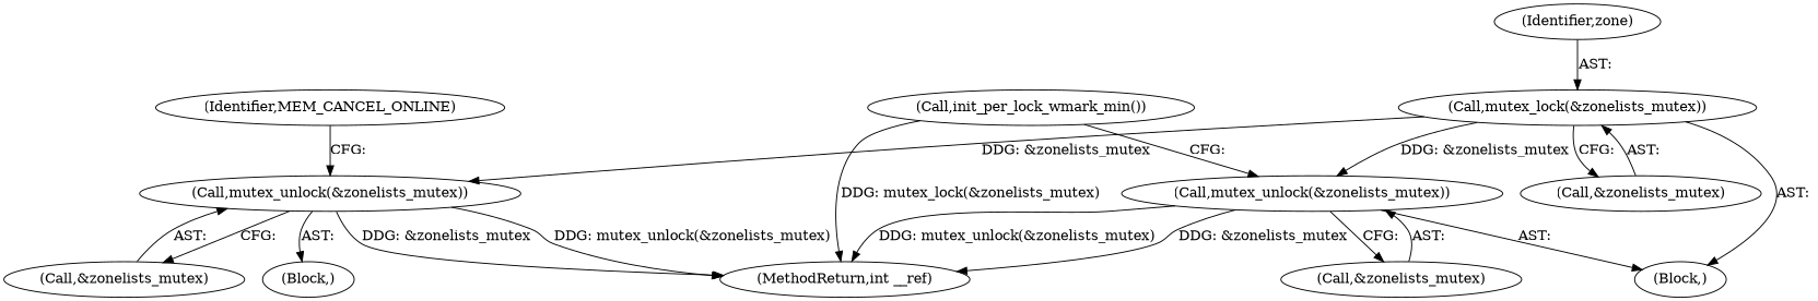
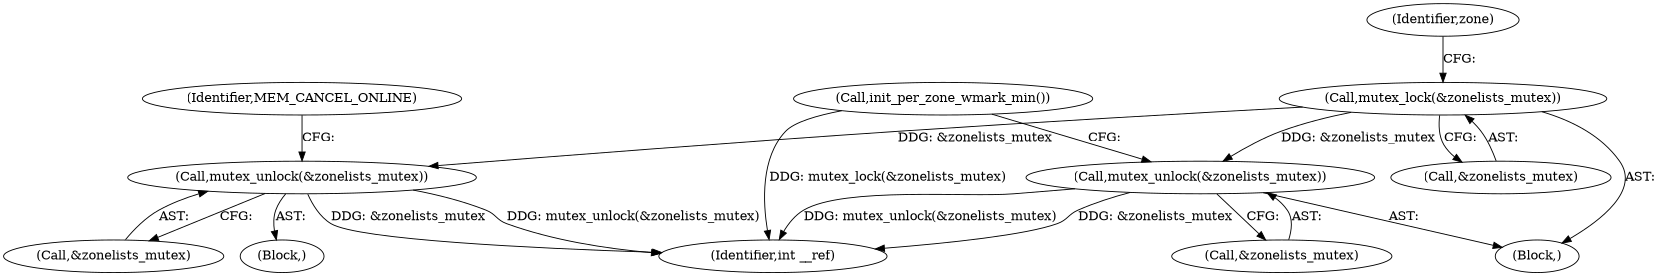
  digraph {
    n1 [label="(Call,mutex_lock(&zonelists_mutex))"]
    n2 [label="(Call,mutex_unlock(&zonelists_mutex))"]
    n3 [label="(Call,mutex_unlock(&zonelists_mutex))"]
    n4 [label="(Call,&zonelists_mutex)"]
    n5 [label="(Block,)"]
-   n6 [label="(MethodReturn,int __ref)"]
+   n6 [label="(Identifier,int __ref)"]
    n7 [label="(Call,&zonelists_mutex)"]
    n8 [label="(Block,)"]
    n9 [label="(Call,&zonelists_mutex)"]
    n10 [label="(Identifier,MEM_CANCEL_ONLINE)"]
    n11 [label="(Identifier,zone)"]
-   n12 [label="(Call,init_per_lock_wmark_min())"]
+   n12 [label="(Call,init_per_zone_wmark_min())"]
    n1 -> n2 [label="DDG: &zonelists_mutex"]
    n1 -> n3 [label="DDG: &zonelists_mutex"]
    n1 -> n4 [label="CFG: "]
    n1 -> n5 [label="AST: "]
    n2 -> n6 [label="DDG: &zonelists_mutex"]
    n2 -> n6 [label="DDG: mutex_unlock(&zonelists_mutex)"]
    n2 -> n7 [label="CFG: "]
    n2 -> n8 [label="AST: "]
    n3 -> n5 [label="AST: "]
    n3 -> n6 [label="DDG: mutex_unlock(&zonelists_mutex)"]
    n3 -> n6 [label="DDG: &zonelists_mutex"]
    n3 -> n9 [label="CFG: "]
    n4 -> n1 [label="AST: "]
    n7 -> n2 [label="AST: "]
    n9 -> n3 [label="AST: "]
    n10 -> n2 [label="CFG: "]
-   n11 -> n1 [label="AST: "]
+   n11 -> n1 [label="CFG: "]
    n12 -> n3 [label="CFG: "]
    n12 -> n6 [label="DDG: mutex_lock(&zonelists_mutex)"]
  }
